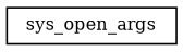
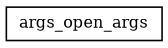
  digraph {
    rankdir=LR
    fontname="DejaVu Serif"
-   n1 [color=black fillcolor=white fontname="DejaVu Serif" fontsize=10 height=0.2 label=sys_open_args shape=record style=filled width=0.4]
+   n1 [color=black fillcolor=white fontname="DejaVu Serif" fontsize=10 height=0.2 label=args_open_args shape=record style=filled width=0.4]
  }
